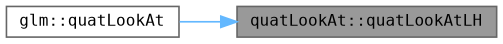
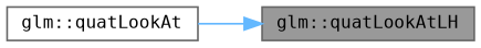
  digraph {
    rankdir=RL
    node [fontname=Terminal fontsize=10 shape=box style=filled]
-   n1 [color=gray40 fillcolor=grey60 fontcolor=black height=0.2 label="quatLookAt::quatLookAtLH" width=0.4]
+   n1 [color=gray40 fillcolor=grey60 fontcolor=black height=0.2 label="glm::quatLookAtLH" width=0.4]
    n2 [color=grey40 fillcolor=white height=0.2 label="glm::quatLookAt" width=0.4]
    n1 -> n2 [color=steelblue1 dir=back fontname=Terminal fontsize=10 labelfontname=Helvetica labelfontsize=10 style=solid]
  }
